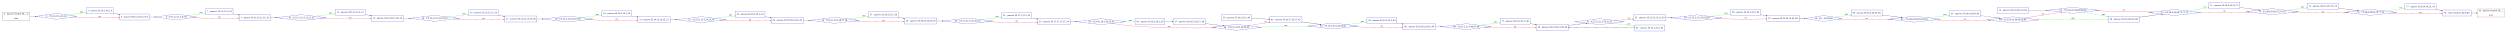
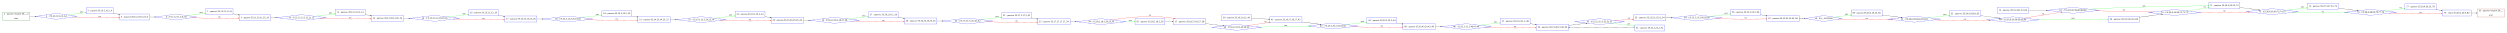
  digraph {
    bgcolor=white
    compound=true
    fillcolor="#FFFFCC"
    fontname=Nunito
    fontsize=12
    pack=true
    packmode=clust
    rankdir=LR
    style="rounded,filled"
    node [color="#0000ff" compound=true fillcolor="#ffffff" fixedsize=false fontname=Nunito fontsize=12 node_initialized=no shape=box style=filled]
    edge [arrowhead=normal arrowsize=0.5 arrowtail=none color="#000000" compound=true dir=forward fontcolor=black fontname=Nunito fontsize=12]
    n1 [label="2 - if 5,10,2,10,2,4,3,4" shape=diamond]
    n2 [label="3 - passive 35,10,2,10,2,,4"]
    n3 [label="5 - passive 35,10,23,10,23,,6"]
    n4 [label="6 - if 5,11,2,11,2,8,7,8" shape=diamond]
    n5 [color="#006400" label="1 - passive-implicit 36,,,,,,2\n\nstart"]
    n6 [label="7 - passive 35,11,2,11,2,,8"]
    n7 [label="9 - passive 35,11,25,11,25,,10"]
    n8 [label="10 - if 5,12,2,12,2,12,11,12" shape=diamond]
    n9 [label="11 - passive 35,12,2,12,2,,12"]
    n10 [label="13 - passive 35,12,26,12,26,,14"]
    n11 [label="14 - if 5,13,2,13,2,16,15,16" shape=diamond]
    n12 [label="15 - passive 35,13,2,13,2,,16"]
    n13 [label="17 - passive 35,13,23,13,23,,18"]
    n14 [label="18 - if 5,14,2,14,2,20,19,20" shape=diamond]
    n15 [label="19 - passive 35,14,2,14,2,,20"]
    n16 [label="21 - passive 35,14,25,14,25,,22"]
    n17 [label="22 - if 5,15,2,15,2,24,23,24" shape=diamond]
    n18 [label="23 - passive 35,15,2,15,2,,24"]
    n19 [label="25 - passive 35,15,25,15,25,,26"]
    n20 [label="26 - if 5,16,2,16,2,28,27,28" shape=diamond]
    n21 [label="27 - passive 35,16,2,16,2,,28"]
    n22 [label="29 - passive 35,16,25,16,25,,30"]
    n23 [label="30 - if 5,17,2,17,2,32,31,32" shape=diamond]
    n24 [label="31 - passive 35,17,2,17,2,,32"]
    n25 [label="33 - passive 35,17,27,17,27,,34"]
    n26 [label="34 - if 5,18,2,18,2,36,35,36" shape=diamond]
    n27 [label="35 - passive 35,18,2,18,2,,36"]
    n28 [label="37 - passive 35,18,27,18,27,,38"]
    n29 [label="38 - if 5,19,2,19,2,40,39,40" shape=diamond]
    n30 [label="41 - passive 35,19,27,19,27,,42"]
    n31 [label="42 - if 5,20,2,20,2,44,43,44" shape=diamond]
    n32 [label="39 - passive 35,19,2,19,2,,40"]
    n33 [label="43 - passive 35,20,2,20,2,,44"]
    n34 [label="45 - passive 35,20,43,20,43,,46"]
    n35 [label="46 - if 5,21,2,21,2,48,47,48" shape=diamond]
    n36 [label="47 - passive 35,31,2,21,2,,48"]
    n37 [label="49 - passive 35,21,45,21,45,,50"]
    n38 [label="50 - if 5,22,2,22,2,52,51,52" shape=diamond]
    n39 [label="51 - passive 35,22,2,22,2,,52"]
    n40 [label="53 - passive 35,22,51,22,51,,54"]
    n41 [label="54 - if 5,23,2,23,2,56,55,56" shape=diamond]
    n42 [label="55 - passive 35,23,2,23,2,,56"]
    n43 [label="57 - passive 35,23,53,23,53,,58"]
    n44 [label="58 - if 5,,,,,60,59,60" shape=diamond]
    n45 [label="59 - passive 35,26,4,26,23,,60"]
    n46 [label="61 - if 5,28,6,28,59,63,62,63" shape=diamond]
    n47 [label="62 - passive 35,29,4,29,83,,63"]
    n48 [label="64 - if 5,30,6,30,59,66,65,66" shape=diamond]
    n49 [label="67 - if 5,32,6,32,58,69,68,69" shape=diamond]
    n50 [label="68 - passive 35,33,4,33,23,,69"]
    n51 [label="65 - passive 35,31,4,31,23,,66"]
    n52 [label="70 - if 5,34,6,34,58,72,71,72" shape=diamond]
    n53 [label="71 - passive 35,35,4,35,23,,72"]
    n54 [label="73 - if 5,36,6,36,60,75,74,75" shape=diamond]
    n55 [label="74 - passive 35,37,4,37,23,,75"]
    n56 [label="76 - if 5,38,6,38,59,78,77,78" shape=diamond]
    n57 [label="77 - passive 35,39,4,39,23,,78"]
    n58 [label="79 - return 30,40,2,40,9,,80"]
    n59 [color="#a52a2a" label="80 - passive-implicit 36,,,,,,\n\nend"]
    n1 -> n2 [color="#00ff00" label=yes]
    n1 -> n3 [color="#ff0000" label=no]
    n2 -> n3
    n3 -> n4
    n4 -> n6 [color="#00ff00" label=yes]
    n4 -> n7 [color="#ff0000" label=no]
    n5 -> n1
    n6 -> n7
    n7 -> n8
    n8 -> n9 [color="#00ff00" label=yes]
    n8 -> n10 [color="#ff0000" label=no]
    n9 -> n10
    n10 -> n11
    n11 -> n12 [color="#00ff00" label=yes]
    n11 -> n13 [color="#ff0000" label=no]
    n12 -> n13
    n13 -> n14
    n14 -> n15 [color="#00ff00" label=yes]
    n14 -> n16 [color="#ff0000" label=no]
    n15 -> n16
    n16 -> n17
    n17 -> n18 [color="#00ff00" label=yes]
    n17 -> n19 [color="#ff0000" label=no]
    n18 -> n19
    n19 -> n20
    n20 -> n21 [color="#00ff00" label=yes]
    n20 -> n22 [color="#ff0000" label=no]
    n21 -> n22
    n22 -> n23
    n23 -> n24 [color="#00ff00" label=yes]
    n23 -> n25 [color="#ff0000" label=no]
    n24 -> n25
    n25 -> n26
    n26 -> n27 [color="#00ff00" label=yes]
-   n26 -> n29 [color="#ff0000" label=no]
+   n26 -> n28 [color="#ff0000" label=no]
    n27 -> n28
    n28 -> n29
    n29 -> n30 [color="#ff0000" label=no]
    n29 -> n31 [color="#00ff00" label=yes]
    n30 -> n31
    n31 -> n33 [color="#00ff00" label=yes]
    n31 -> n34 [color="#ff0000" label=no]
    n32 -> n30
    n33 -> n34
    n34 -> n35
    n35 -> n36 [color="#00ff00" label=yes]
    n35 -> n37 [color="#ff0000" label=no]
    n36 -> n37
    n37 -> n38
    n38 -> n39 [color="#00ff00" label=yes]
    n38 -> n40 [color="#ff0000" label=no]
    n39 -> n37
    n40 -> n41
    n41 -> n42 [color="#00ff00" label=yes]
    n41 -> n43 [color="#ff0000" label=no]
    n42 -> n43
    n43 -> n44
    n44 -> n45 [color="#00ff00" label=yes]
    n44 -> n46 [color="#ff0000" label=no]
    n45 -> n46
    n46 -> n47 [color="#00ff00" label=yes]
    n46 -> n48 [color="#ff0000" label=no]
    n47 -> n48
    n48 -> n49 [color="#ff0000" label=no]
    n48 -> n50 [color="#00ff00" label=yes]
-   n49 -> n50 [color="#00ff00" label=yes]
+   n49 -> n53 [color="#00ff00" label=yes]
    n49 -> n52 [color="#ff0000" label=no]
    n50 -> n52
    n51 -> n49
    n52 -> n53 [color="#00ff00" label=no]
    n52 -> n54 [color="#ff0000" label=no]
    n53 -> n54
    n54 -> n55 [color="#00ff00" label=yes]
-   n54 -> n56 [color="#ff0000" label=no]
+   n54 -> n56 [color="#00ff00" label=no]
    n55 -> n56
    n56 -> n57 [color="#00ff00" label=no]
    n56 -> n58 [color="#ff0000" label=no]
    n57 -> n58
    n58 -> n59
  }
